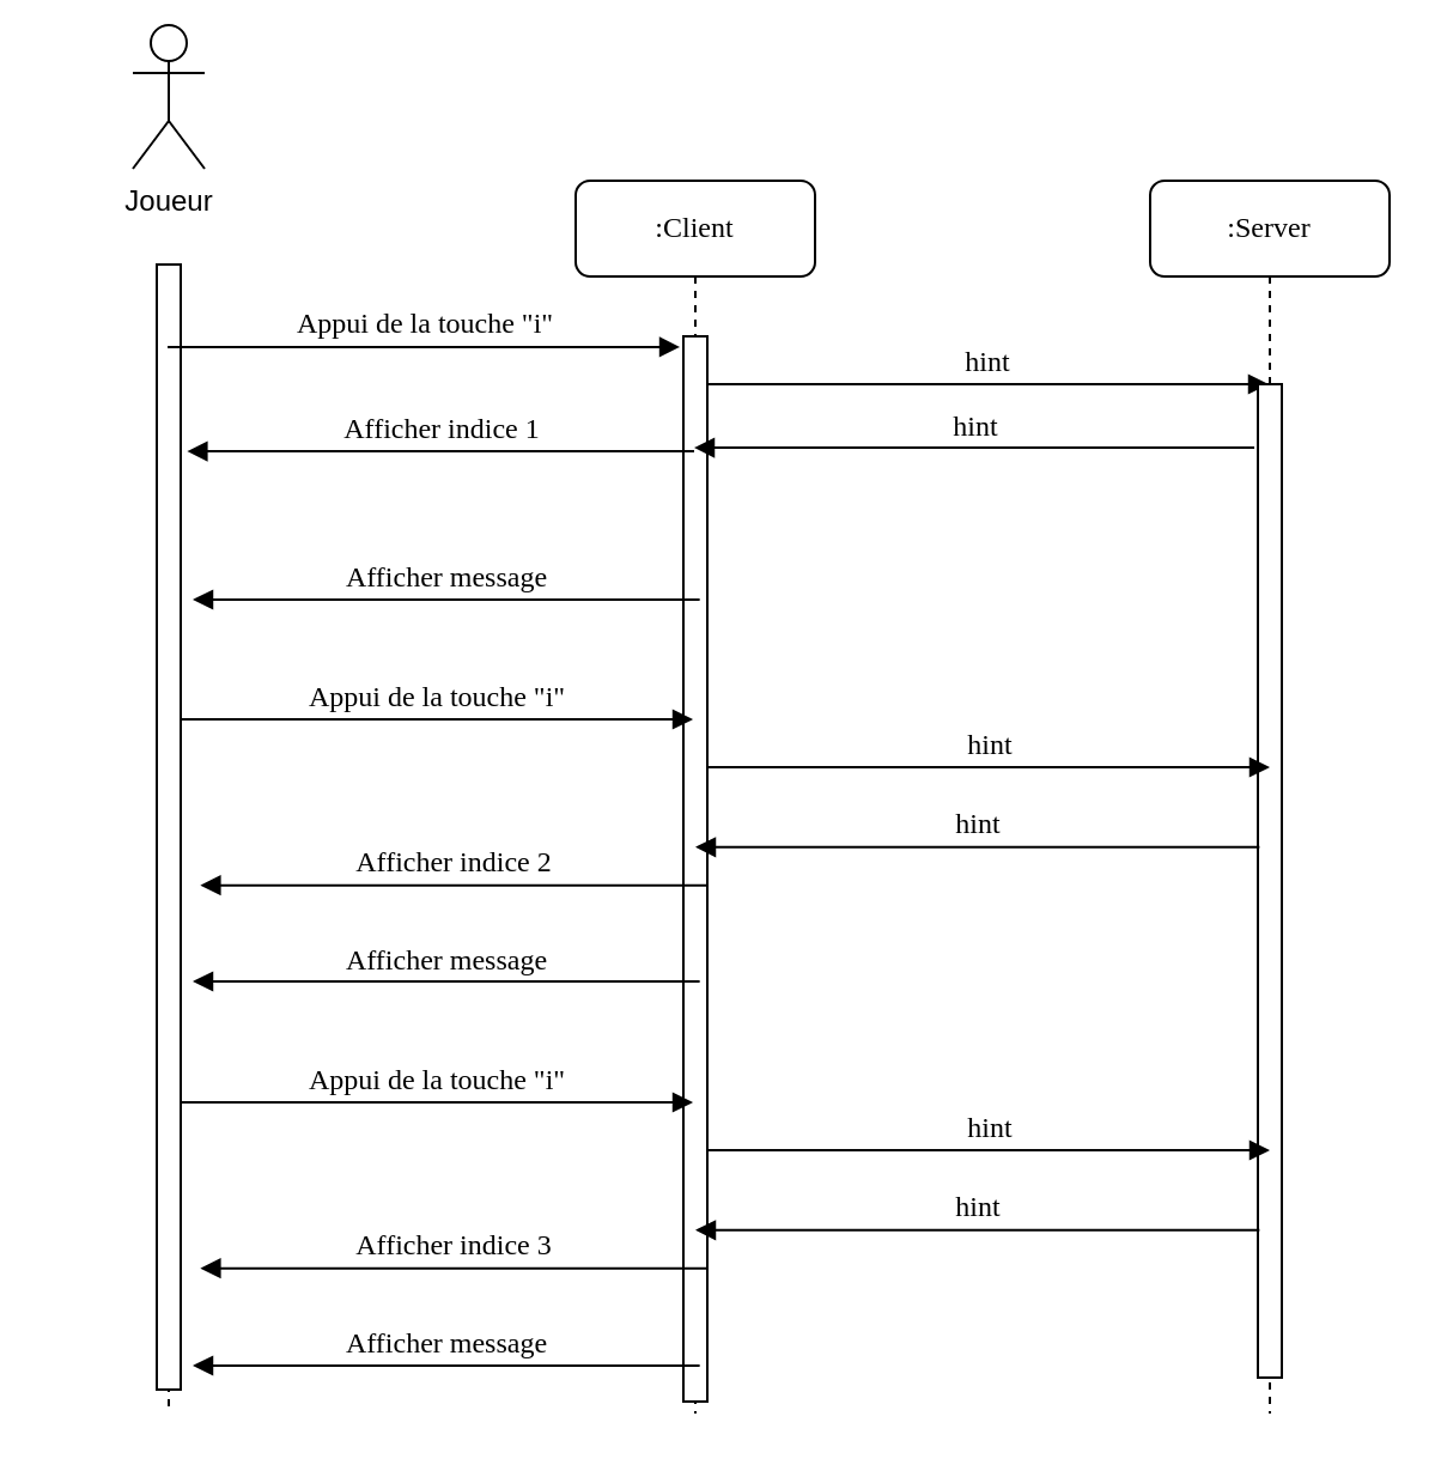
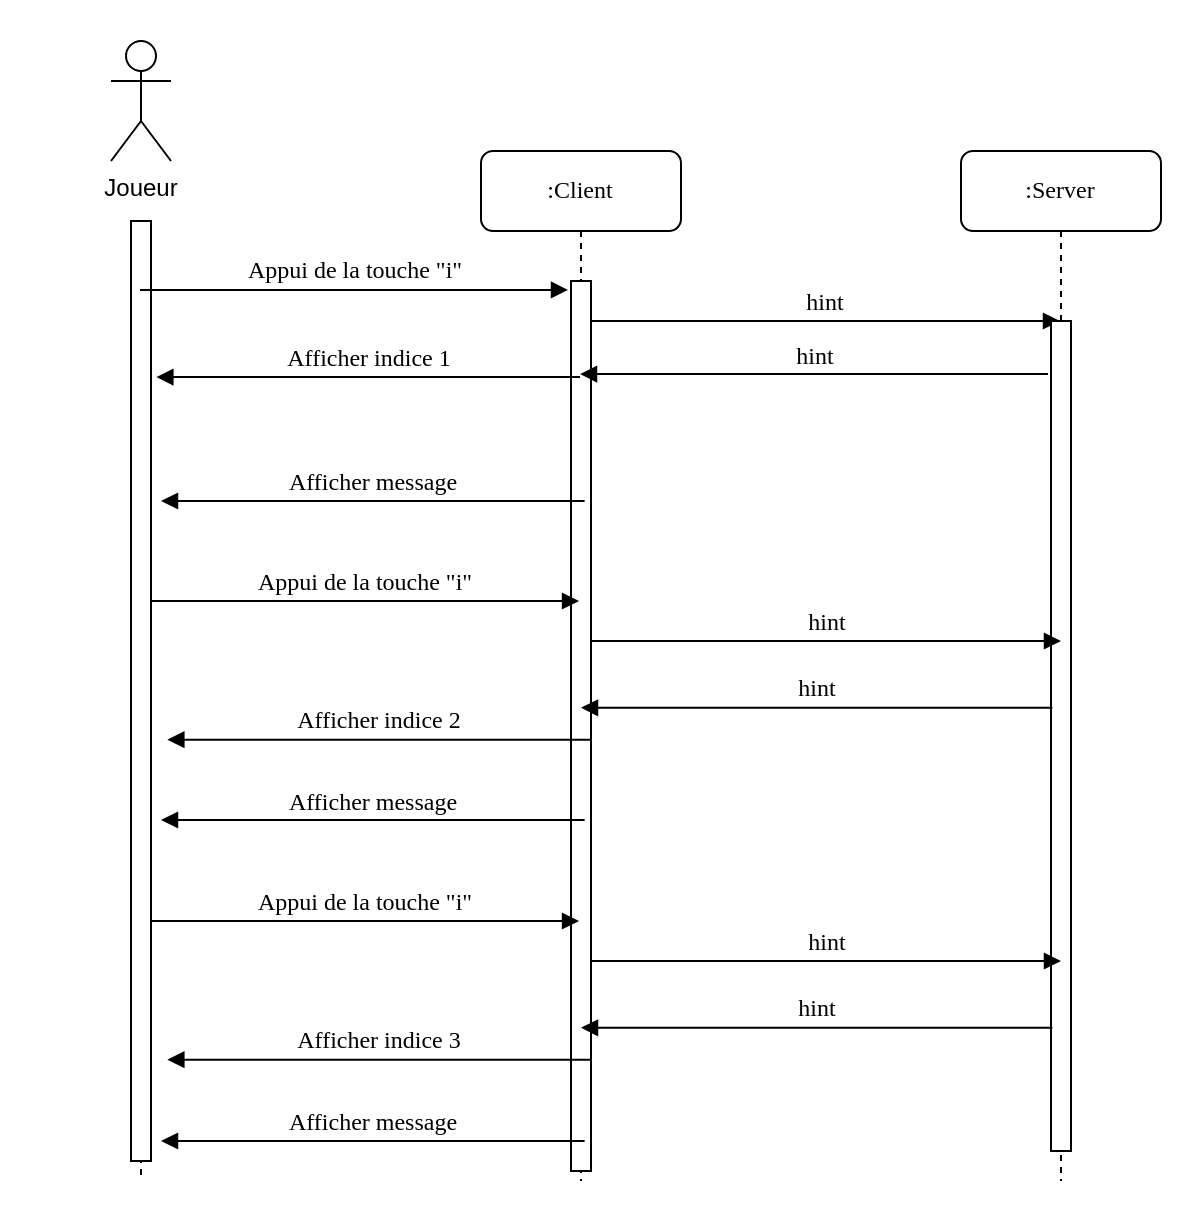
  <mxCell id="0" />
  <mxCell id="1" parent="0" />
  <mxCell id="2" value=":Client" style="shape=umlLifeline;perimeter=lifelinePerimeter;whiteSpace=wrap;html=1;container=1;collapsible=0;recursiveResize=0;outlineConnect=0;rounded=1;shadow=0;comic=0;labelBackgroundColor=none;strokeWidth=1;fontFamily=Verdana;fontSize=12;align=center;" parent="1" vertex="1"><mxGeometry x="240" y="75" width="100" height="515" as="geometry" /></mxCell>
  <mxCell id="3" value="" style="html=1;points=[];perimeter=orthogonalPerimeter;" parent="2" vertex="1"><mxGeometry x="45" y="65" width="10" height="445" as="geometry" /></mxCell>
  <mxCell id="4" value="hint" style="html=1;verticalAlign=bottom;endArrow=block;fontFamily=Verdana;fontSize=12;" parent="2" target="9" edge="1"><mxGeometry width="80" relative="1" as="geometry"><mxPoint x="55" y="85" as="sourcePoint" /><mxPoint x="135" y="85" as="targetPoint" /></mxGeometry></mxCell>
  <mxCell id="5" value="Appui de la touche &quot;i&quot;" style="html=1;verticalAlign=bottom;endArrow=block;fontFamily=Verdana;fontSize=12;entryX=-0.148;entryY=0.01;entryDx=0;entryDy=0;entryPerimeter=0;" parent="2" edge="1"><mxGeometry width="80" relative="1" as="geometry"><mxPoint x="-165" y="225" as="sourcePoint" /><mxPoint x="49.02" y="225" as="targetPoint" /></mxGeometry></mxCell>
  <mxCell id="6" value="Afficher indice 2" style="html=1;verticalAlign=bottom;endArrow=block;fontFamily=Verdana;fontSize=12;entryX=1.268;entryY=0.166;entryDx=0;entryDy=0;entryPerimeter=0;" parent="2" edge="1"><mxGeometry width="80" relative="1" as="geometry"><mxPoint x="55" y="294.33" as="sourcePoint" /><mxPoint x="-156.82" y="294.33" as="targetPoint" /></mxGeometry></mxCell>
  <mxCell id="7" value="Appui de la touche &quot;i&quot;" style="html=1;verticalAlign=bottom;endArrow=block;fontFamily=Verdana;fontSize=12;entryX=-0.148;entryY=0.01;entryDx=0;entryDy=0;entryPerimeter=0;" parent="2" edge="1"><mxGeometry width="80" relative="1" as="geometry"><mxPoint x="-165" y="385" as="sourcePoint" /><mxPoint x="49.02" y="385" as="targetPoint" /></mxGeometry></mxCell>
  <mxCell id="8" value="Afficher indice 3" style="html=1;verticalAlign=bottom;endArrow=block;fontFamily=Verdana;fontSize=12;entryX=1.268;entryY=0.166;entryDx=0;entryDy=0;entryPerimeter=0;" parent="2" edge="1"><mxGeometry width="80" relative="1" as="geometry"><mxPoint x="55" y="454.33" as="sourcePoint" /><mxPoint x="-156.82" y="454.33" as="targetPoint" /></mxGeometry></mxCell>
  <mxCell id="9" value=":Server" style="shape=umlLifeline;perimeter=lifelinePerimeter;whiteSpace=wrap;html=1;container=1;collapsible=0;recursiveResize=0;outlineConnect=0;rounded=1;shadow=0;comic=0;labelBackgroundColor=none;strokeWidth=1;fontFamily=Verdana;fontSize=12;align=center;" parent="1" vertex="1"><mxGeometry x="480" y="75" width="100" height="515" as="geometry" /></mxCell>
  <mxCell id="10" value="" style="html=1;points=[];perimeter=orthogonalPerimeter;fontFamily=Verdana;fontSize=12;" parent="9" vertex="1"><mxGeometry x="45" y="85" width="10" height="415" as="geometry" /></mxCell>
  <mxCell id="11" value="" style="shape=umlLifeline;perimeter=lifelinePerimeter;whiteSpace=wrap;html=1;container=1;collapsible=0;recursiveResize=0;outlineConnect=0;rounded=1;shadow=0;comic=0;labelBackgroundColor=none;strokeWidth=1;fontFamily=Verdana;fontSize=12;align=center;size=0;" parent="1" vertex="1"><mxGeometry x="20" y="110" width="100" height="480" as="geometry" /></mxCell>
  <mxCell id="12" value="" style="html=1;points=[];perimeter=orthogonalPerimeter;rounded=0;shadow=0;comic=0;labelBackgroundColor=none;strokeWidth=1;fontFamily=Verdana;fontSize=12;align=center;" parent="11" vertex="1"><mxGeometry x="45" width="10" height="470" as="geometry" /></mxCell>
- <mxCell id="13" value="Joueur" style="shape=umlActor;verticalLabelPosition=bottom;verticalAlign=top;html=1;outlineConnect=0;" parent="1" vertex="1"><mxGeometry x="55" y="10" width="30" height="60" as="geometry" /></mxCell>
+ <mxCell id="13" value="Joueur" style="shape=umlActor;verticalLabelPosition=bottom;verticalAlign=top;html=1;outlineConnect=0;" parent="1" vertex="1"><mxGeometry x="55" y="20" width="30" height="60" as="geometry" /></mxCell>
  <mxCell id="14" value="Appui de la touche &quot;i&quot;" style="html=1;verticalAlign=bottom;endArrow=block;fontFamily=Verdana;fontSize=12;entryX=-0.148;entryY=0.01;entryDx=0;entryDy=0;entryPerimeter=0;" parent="1" source="11" target="3" edge="1"><mxGeometry width="80" relative="1" as="geometry"><mxPoint x="110" y="180" as="sourcePoint" /><mxPoint x="190" y="180" as="targetPoint" /></mxGeometry></mxCell>
  <mxCell id="15" value="hint" style="html=1;verticalAlign=bottom;endArrow=block;fontFamily=Verdana;fontSize=12;exitX=-0.148;exitY=0.064;exitDx=0;exitDy=0;exitPerimeter=0;" parent="1" source="10" target="2" edge="1"><mxGeometry width="80" relative="1" as="geometry"><mxPoint x="410" y="240" as="sourcePoint" /><mxPoint x="490" y="240" as="targetPoint" /></mxGeometry></mxCell>
  <mxCell id="16" value="Afficher indice 1" style="html=1;verticalAlign=bottom;endArrow=block;fontFamily=Verdana;fontSize=12;entryX=1.268;entryY=0.166;entryDx=0;entryDy=0;entryPerimeter=0;" parent="1" source="2" target="12" edge="1"><mxGeometry width="80" relative="1" as="geometry"><mxPoint x="250" y="330" as="sourcePoint" /><mxPoint x="330" y="330" as="targetPoint" /></mxGeometry></mxCell>
  <mxCell id="17" value="hint" style="html=1;verticalAlign=bottom;endArrow=block;fontFamily=Verdana;fontSize=12;" parent="1" edge="1"><mxGeometry width="80" relative="1" as="geometry"><mxPoint x="295.5" y="320" as="sourcePoint" /><mxPoint x="530" y="320" as="targetPoint" /></mxGeometry></mxCell>
  <mxCell id="18" value="hint" style="html=1;verticalAlign=bottom;endArrow=block;fontFamily=Verdana;fontSize=12;exitX=0.018;exitY=0.089;exitDx=0;exitDy=0;exitPerimeter=0;" parent="1" edge="1"><mxGeometry width="80" relative="1" as="geometry"><mxPoint x="525.68" y="353.375" as="sourcePoint" /><mxPoint x="290" y="353.375" as="targetPoint" /></mxGeometry></mxCell>
  <mxCell id="19" value="hint" style="html=1;verticalAlign=bottom;endArrow=block;fontFamily=Verdana;fontSize=12;" parent="1" edge="1"><mxGeometry width="80" relative="1" as="geometry"><mxPoint x="295.5" y="480" as="sourcePoint" /><mxPoint x="530" y="480" as="targetPoint" /></mxGeometry></mxCell>
  <mxCell id="20" value="hint" style="html=1;verticalAlign=bottom;endArrow=block;fontFamily=Verdana;fontSize=12;exitX=0.018;exitY=0.089;exitDx=0;exitDy=0;exitPerimeter=0;" parent="1" edge="1"><mxGeometry width="80" relative="1" as="geometry"><mxPoint x="525.68" y="513.375" as="sourcePoint" /><mxPoint x="290" y="513.375" as="targetPoint" /></mxGeometry></mxCell>
  <mxCell id="21" value="Afficher message" style="html=1;verticalAlign=bottom;endArrow=block;fontFamily=Verdana;fontSize=12;entryX=1.268;entryY=0.166;entryDx=0;entryDy=0;entryPerimeter=0;" parent="1" edge="1"><mxGeometry width="80" relative="1" as="geometry"><mxPoint x="291.82" y="250" as="sourcePoint" /><mxPoint x="80" y="250" as="targetPoint" /></mxGeometry></mxCell>
  <mxCell id="22" value="Afficher message" style="html=1;verticalAlign=bottom;endArrow=block;fontFamily=Verdana;fontSize=12;entryX=1.268;entryY=0.166;entryDx=0;entryDy=0;entryPerimeter=0;" parent="1" edge="1"><mxGeometry width="80" relative="1" as="geometry"><mxPoint x="291.82" y="409.5" as="sourcePoint" /><mxPoint x="80" y="409.5" as="targetPoint" /></mxGeometry></mxCell>
  <mxCell id="23" value="Afficher message" style="html=1;verticalAlign=bottom;endArrow=block;fontFamily=Verdana;fontSize=12;entryX=1.268;entryY=0.166;entryDx=0;entryDy=0;entryPerimeter=0;" parent="1" edge="1"><mxGeometry width="80" relative="1" as="geometry"><mxPoint x="291.82" y="570" as="sourcePoint" /><mxPoint x="80" y="570" as="targetPoint" /></mxGeometry></mxCell>
